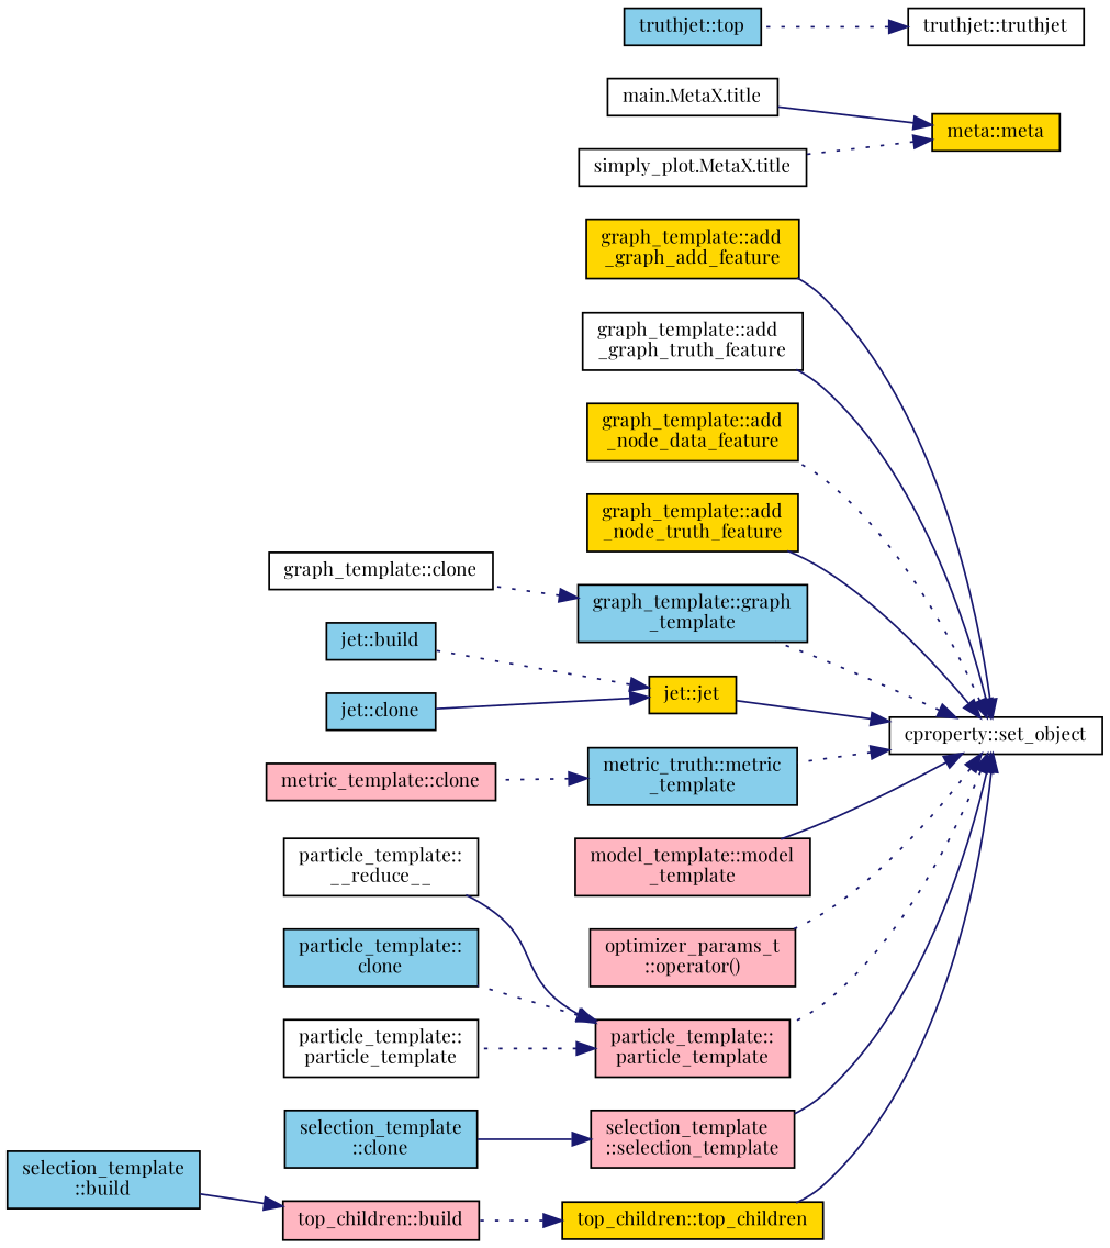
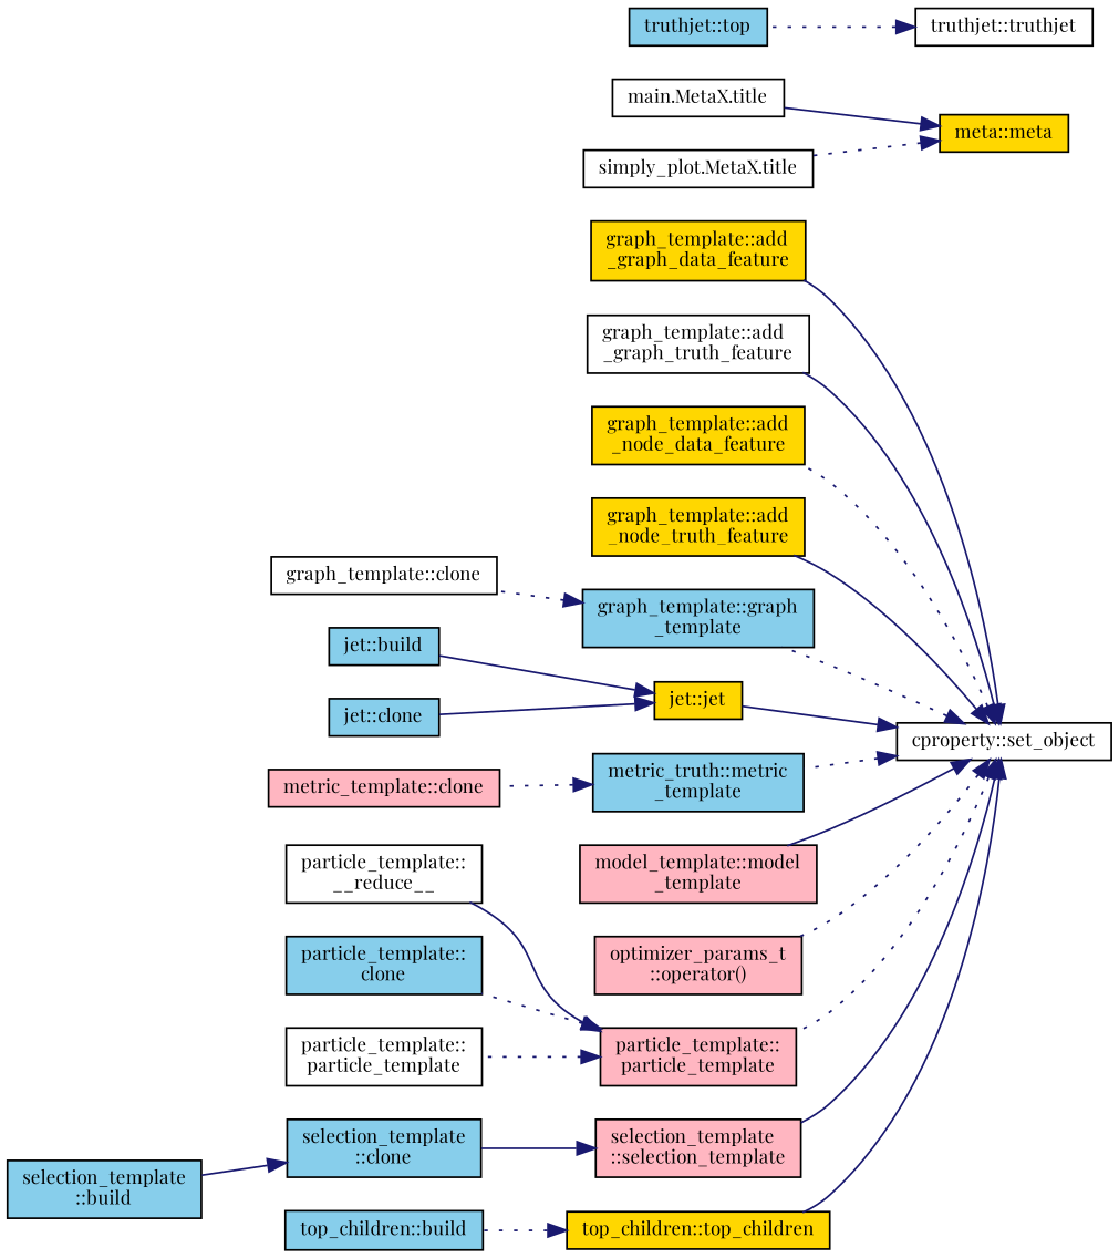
  digraph {
    fontname="Playfair Display"
    rankdir=RL
    node [color=black fillcolor=white fontname="Playfair Display" fontsize=10 shape=record style=filled]
    edge [color=midnightblue dir=back fontname="Playfair Display" fontsize=10 labelfontname=Helvetica labelfontsize=10 style=dotted]
    n1 [fontcolor=black height=0.2 label="cproperty::set_object" width=0.4]
-   n2 [fillcolor=gold height=0.2 label="graph_template::add\l_graph_add_feature" width=0.4]
+   n2 [fillcolor=gold height=0.2 label="graph_template::add\l_graph_data_feature" width=0.4]
    n3 [height=0.2 label="graph_template::add\l_graph_truth_feature" width=0.4]
    n4 [fillcolor=gold height=0.2 label="graph_template::add\l_node_data_feature" width=0.4]
    n5 [fillcolor=gold height=0.2 label="graph_template::add\l_node_truth_feature" width=0.4]
    n6 [fillcolor=skyblue height=0.2 label="graph_template::graph\l_template" width=0.4]
    n7 [fillcolor=gold height=0.2 label="jet::jet" width=0.4]
    n8 [fillcolor=skyblue height=0.2 label="metric_truth::metric\l_template" width=0.4]
    n9 [fillcolor=lightpink height=0.2 label="model_template::model\l_template" width=0.4]
    n10 [fillcolor=lightpink height=0.2 label="optimizer_params_t\l::operator()" width=0.4]
    n11 [fillcolor=lightpink height=0.2 label="particle_template::\lparticle_template" width=0.4]
    n12 [fillcolor=lightpink height=0.2 label="selection_template\l::selection_template" width=0.4]
    n13 [fillcolor=gold height=0.2 label="top_children::top_children" width=0.4]
    n14 [height=0.2 label="graph_template::clone" width=0.4]
    n15 [fillcolor=skyblue height=0.2 label="jet::build" width=0.4]
    n16 [fillcolor=skyblue height=0.2 label="jet::clone" width=0.4]
    n17 [fillcolor=gold height=0.2 label="meta::meta" width=0.4]
    n18 [height=0.2 label="main.MetaX.title" width=0.4]
    n19 [height=0.2 label="simply_plot.MetaX.title" width=0.4]
    n20 [fillcolor=lightpink height=0.2 label="metric_template::clone" width=0.4]
    n21 [height=0.2 label="particle_template::\l__reduce__" width=0.4]
    n22 [fillcolor=skyblue height=0.2 label="particle_template::\lclone" width=0.4]
    n23 [height=0.2 label="particle_template::\lparticle_template" width=0.4]
    n24 [fillcolor=skyblue height=0.2 label="selection_template\l::clone" width=0.4]
-   n25 [fillcolor=lightpink height=0.2 label="top_children::build" width=0.4]
+   n25 [fillcolor=skyblue height=0.2 label="top_children::build" width=0.4]
    n26 [height=0.2 label="truthjet::truthjet" width=0.4]
    n27 [fillcolor=skyblue height=0.2 label="truthjet::top" width=0.4]
    n28 [fillcolor=skyblue height=0.2 label="selection_template\l::build" width=0.4]
    n1 -> n2 [style=solid]
    n1 -> n3 [style=solid]
    n1 -> n4
    n1 -> n5 [style=solid]
    n1 -> n6
    n1 -> n7 [style=solid]
    n1 -> n8
    n1 -> n9 [style=solid]
    n1 -> n10
    n1 -> n11
    n1 -> n12 [style=solid]
    n1 -> n13 [style=solid]
    n6 -> n14
-   n7 -> n15
+   n7 -> n15 [style=solid]
    n7 -> n16 [style=solid]
    n8 -> n20
    n11 -> n21 [style=solid]
    n11 -> n22
    n11 -> n23
    n12 -> n24 [style=solid]
    n13 -> n25
    n17 -> n18 [style=solid]
    n17 -> n19
-   n25 -> n28 [style=solid]
+   n24 -> n28 [style=solid]
    n26 -> n27
  }
